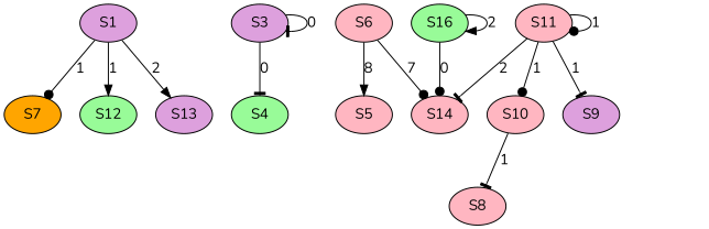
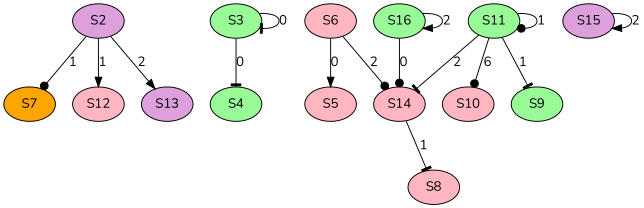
  strict digraph {
    fontname=Nunito
    node [fillcolor=lightpink fontname=Nunito style=filled]
    edge [arrowhead=dot fontname=Nunito]
-   S1 [fillcolor=plum]
+   S1 [fillcolor=plum label=S2]
    S7 [fillcolor=orange]
-   S12 [fillcolor=palegreen]
+   S12
    S13 [fillcolor=plum]
-   S3 [fillcolor=plum]
+   S3 [fillcolor=palegreen]
    S4 [fillcolor=palegreen]
    S6
    S5
    S14
    S16 [fillcolor=palegreen]
    S10
    S8
-   S11
-   S9 [fillcolor=plum]
+   S11 [fillcolor=palegreen]
+   S9 [fillcolor=palegreen]
+   S15 [fillcolor=plum]
    S1 -> S7 [label=1]
    S1 -> S12 [arrowhead=normal label=1]
    S1 -> S13 [arrowhead=normal label=2]
    S3 -> S3 [arrowhead=tee label=0]
    S3 -> S4 [arrowhead=tee label=0]
-   S6 -> S5 [arrowhead=normal label=8]
-   S6 -> S14 [label=7]
+   S6 -> S5 [arrowhead=normal label=0]
+   S6 -> S14 [label=2]
    S16 -> S14 [label=0]
    S16 -> S16 [arrowhead=normal label=2]
-   S10 -> S8 [arrowhead=tee label=1]
+   S14 -> S8 [arrowhead=tee label=1]
    S11 -> S14 [arrowhead=tee label=2]
-   S11 -> S10 [label=1]
+   S11 -> S10 [label=6]
    S11 -> S11 [label=1]
    S11 -> S9 [arrowhead=tee label=1]
+   S15 -> S15 [arrowhead=normal label=2]
  }
